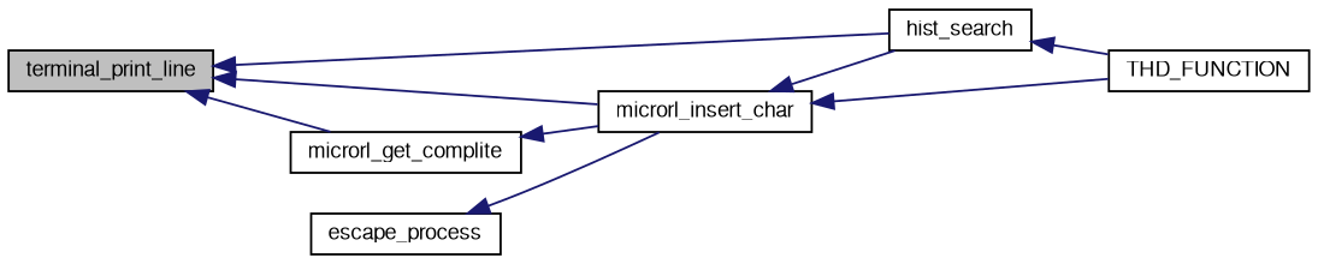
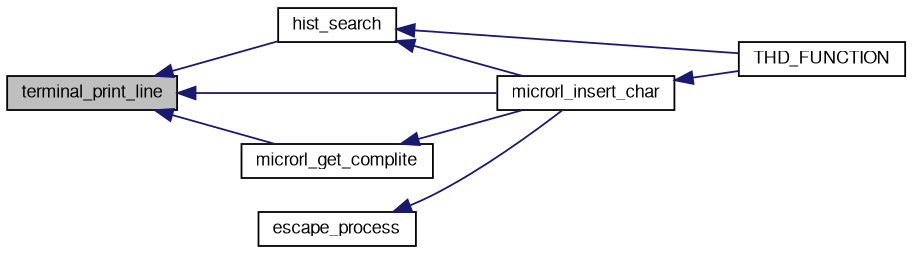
  digraph {
    rankdir=LR
    node [color=black fillcolor=white fontname=FreeSans fontsize=10 shape=record style=filled]
    edge [color=midnightblue dir=back fontname=FreeSans fontsize=10 labelfontname=FreeSans labelfontsize=10 style=solid]
    n1 [fillcolor=grey75 fontcolor=black height=0.2 label=terminal_print_line width=0.4]
    n2 [height=0.2 label=hist_search width=0.4]
    n3 [height=0.2 label=microrl_insert_char width=0.4]
    n4 [height=0.2 label=microrl_get_complite width=0.4]
    n5 [height=0.2 label=THD_FUNCTION width=0.4]
    n6 [height=0.2 label=escape_process width=0.4]
    n1 -> n2
    n1 -> n3
    n1 -> n4
-   n3 -> n2
+   n2 -> n3
    n2 -> n5
    n3 -> n5
    n4 -> n3
    n6 -> n3
  }
